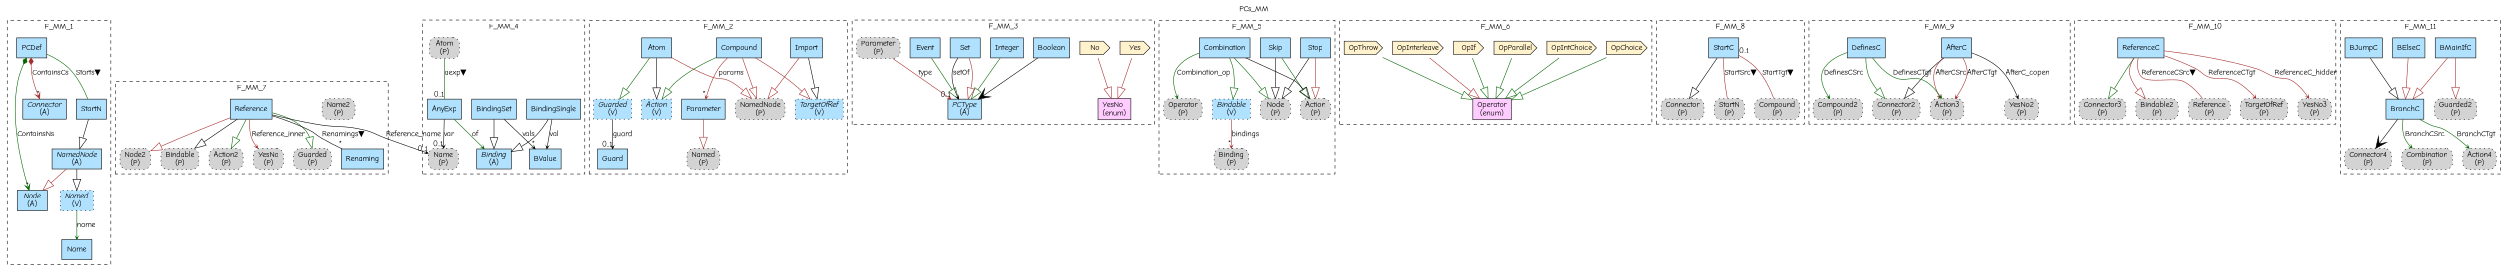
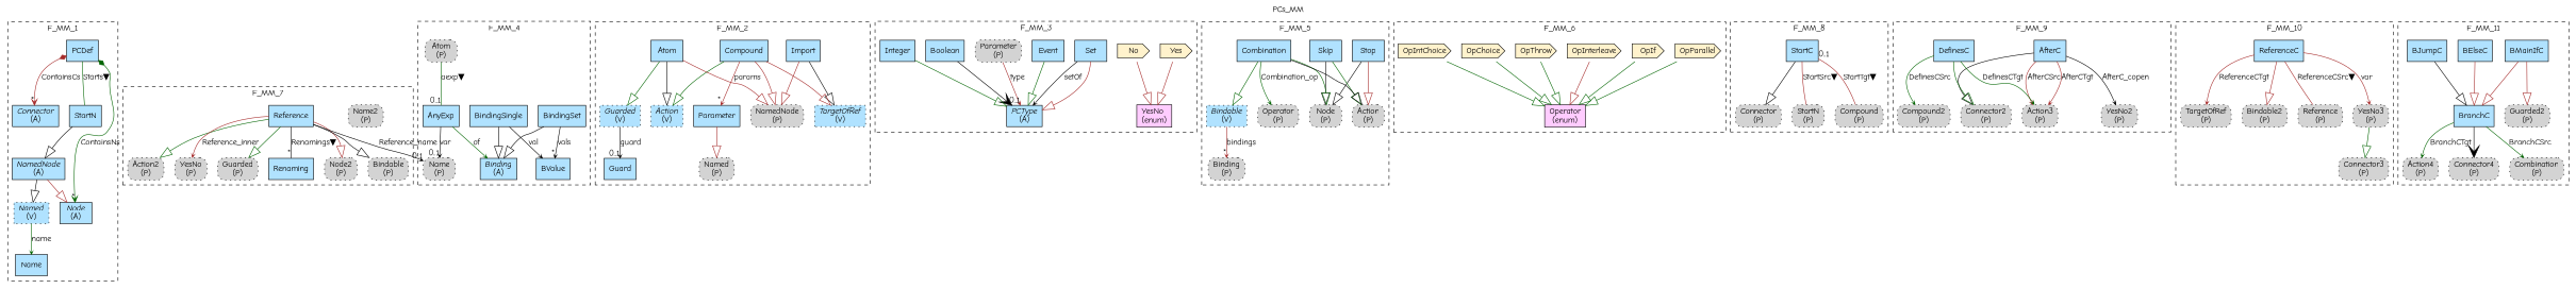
  digraph {
    fontname="Comic Neue"
    label=PCs_MM
    labelfontsize=12
    labelloc=tl
    node [fillcolor=lightskyblue1 fontname="Comic Neue" shape=record style=filled]
    edge [arrowhead=onormal arrowsize=2.0 color=brown fontname="Comic Neue"]
    n1 [label=<{<I>Node</I><br/>(A)}>]
    n2 [label=<{<I>NamedNode</I><br/>(A)}>]
    n3 [label=<{<I>Named</I><br/>(V)}> style="filled,dotted"]
    n4 [label=PCDef]
    n5 [label=<{<I>Connector</I><br/>(A)}>]
    n6 [label=StartN]
    n7 [label=Name]
    n8 [fillcolor=lightgray label=<Node2<br/>(P)> shape=box style="rounded,filled,dotted"]
    n9 [fillcolor=lightgray label=<Bindable<br/>(P)> shape=box style="rounded,filled,dotted"]
    n10 [fillcolor=lightgray label=<Action2<br/>(P)> shape=box style="rounded,filled,dotted"]
    n11 [fillcolor=lightgray label=<Name2<br/>(P)> shape=box style="rounded,filled,dotted"]
    n12 [fillcolor=lightgray label=<YesNo<br/>(P)> shape=box style="rounded,filled,dotted"]
    n13 [fillcolor=lightgray label=<Guarded<br/>(P)> shape=box style="rounded,filled,dotted"]
    n14 [label=Reference]
    n15 [label=Renaming]
    n16 [fillcolor=lightgray label=<NamedNode<br/>(P)> shape=box style="rounded,filled,dotted"]
    n17 [fillcolor=lightgray label=<Named<br/>(P)> shape=box style="rounded,filled,dotted"]
    n18 [label=Import]
    n19 [label=<{<I>TargetOfRef</I><br/>(V)}> style="filled,dotted"]
    n20 [label=Compound]
    n21 [label=<{<I>Action</I><br/>(V)}> style="filled,dotted"]
    n22 [label=Parameter]
    n23 [label=Atom]
    n24 [label=<{<I>Guarded</I><br/>(V)}> style="filled,dotted"]
    n25 [label=Guard]
    n26 [fillcolor=lightgray label=<Parameter<br/>(P)> shape=box style="rounded,filled,dotted"]
    n27 [label=<{<I>PCType</I><br/>(A)}>]
    n28 [fillcolor="#FFCCFF" label="YesNo\l(enum)"]
    n29 [fillcolor="#FFF2CC" label=Yes shape=cds]
    n30 [fillcolor="#FFF2CC" label=No shape=cds]
    n31 [label=Boolean]
    n32 [label=Integer]
    n33 [label=Event]
    n34 [label=Set]
    n35 [fillcolor=lightgray label=<Atom<br/>(P)> shape=box style="rounded,filled,dotted"]
    n36 [label=AnyExp]
    n37 [fillcolor=lightgray label=<Name<br/>(P)> shape=box style="rounded,filled,dotted"]
    n38 [label=<{<I>Binding</I><br/>(A)}>]
    n39 [label=BindingSet]
    n40 [label=BValue]
    n41 [label=BindingSingle]
    n42 [fillcolor=lightgray label=<Node<br/>(P)> shape=box style="rounded,filled,dotted"]
    n43 [fillcolor=lightgray label=<Binding<br/>(P)> shape=box style="rounded,filled,dotted"]
    n44 [fillcolor=lightgray label=<Action<br/>(P)> shape=box style="rounded,filled,dotted"]
    n45 [fillcolor=lightgray label=<Operator<br/>(P)> shape=box style="rounded,filled,dotted"]
    n46 [label=Stop]
    n47 [label=Skip]
    n48 [label=Combination]
    n49 [label=<{<I>Bindable</I><br/>(V)}> style="filled,dotted"]
    n50 [fillcolor="#FFCCFF" label="Operator\l(enum)"]
    n51 [fillcolor="#FFF2CC" label=OpChoice shape=cds]
    n52 [fillcolor="#FFF2CC" label=OpIntChoice shape=cds]
    n53 [fillcolor="#FFF2CC" label=OpParallel shape=cds]
    n54 [fillcolor="#FFF2CC" label=OpIf shape=cds]
    n55 [fillcolor="#FFF2CC" label=OpInterleave shape=cds]
    n56 [fillcolor="#FFF2CC" label=OpThrow shape=cds]
    n57 [fillcolor=lightgray label=<Connector<br/>(P)> shape=box style="rounded,filled,dotted"]
    n58 [label=StartC]
    n59 [fillcolor=lightgray label=<StartN<br/>(P)> shape=box style="rounded,filled,dotted"]
    n60 [fillcolor=lightgray label=<Compound<br/>(P)> shape=box style="rounded,filled,dotted"]
    n61 [fillcolor=lightgray label=<Connector2<br/>(P)> shape=box style="rounded,filled,dotted"]
    n62 [label=AfterC]
    n63 [fillcolor=lightgray label=<Action3<br/>(P)> shape=box style="rounded,filled,dotted"]
    n64 [fillcolor=lightgray label=<YesNo2<br/>(P)> shape=box style="rounded,filled,dotted"]
    n65 [label=DefinesC]
    n66 [fillcolor=lightgray label=<Compound2<br/>(P)> shape=box style="rounded,filled,dotted"]
    n67 [label=ReferenceC]
    n68 [fillcolor=lightgray label=<Connector3<br/>(P)> shape=box style="rounded,filled,dotted"]
    n69 [fillcolor=lightgray label=<Bindable2<br/>(P)> shape=box style="rounded,filled,dotted"]
    n70 [fillcolor=lightgray label=<Reference<br/>(P)> shape=box style="rounded,filled,dotted"]
    n71 [fillcolor=lightgray label=<TargetOfRef<br/>(P)> shape=box style="rounded,filled,dotted"]
    n72 [fillcolor=lightgray label=<YesNo3<br/>(P)> shape=box style="rounded,filled,dotted"]
    n73 [fillcolor=lightgray label=<Connector4<br/>(P)> shape=box style="rounded,filled,dotted"]
    n74 [fillcolor=lightgray label=<Combination<br/>(P)> shape=box style="rounded,filled,dotted"]
    n75 [fillcolor=lightgray label=<Action4<br/>(P)> shape=box style="rounded,filled,dotted"]
    n76 [fillcolor=lightgray label=<Guarded2<br/>(P)> shape=box style="rounded,filled,dotted"]
    n77 [label=BMainIfC]
    n78 [label=BranchC]
    n79 [label=BElseC]
    n80 [label=BJumpC]
    subgraph cluster_1 {
      label=F_MM_1
      style=dashed
      n1
      n2
      n3
      n4
      n5
      n6
      n7
    }
    subgraph cluster_2 {
      label=F_MM_7
      style=dashed
      n8
      n9
      n10
      n11
      n12
      n13
      n14
      n15
    }
    subgraph cluster_3 {
      label=F_MM_2
      style=dashed
      n16
      n17
      n18
      n19
      n20
      n21
      n22
      n23
      n24
      n25
    }
    subgraph cluster_4 {
      label=F_MM_3
      style=dashed
      n26
      n27
      n28
      n29
      n30
      n31
      n32
      n33
      n34
    }
    subgraph cluster_5 {
      label=F_MM_4
      style=dashed
      n35
      n36
      n37
      n38
      n39
      n40
      n41
    }
    subgraph cluster_6 {
      label=F_MM_5
      style=dashed
      n42
      n43
      n44
      n45
      n46
      n47
      n48
      n49
    }
    subgraph cluster_7 {
      label=F_MM_6
      style=dashed
      n50
      n51
      n52
      n53
      n54
      n55
      n56
    }
    subgraph cluster_8 {
      label=F_MM_8
      style=dashed
      n57
      n58
      n59
      n60
    }
    subgraph cluster_9 {
      label=F_MM_9
      style=dashed
      n61
      n62
      n63
      n64
      n65
      n66
    }
    subgraph cluster_10 {
      label=F_MM_10
      style=dashed
      n67
      n68
      n69
      n70
      n71
      n72
    }
    subgraph cluster_11 {
      label=F_MM_11
      style=dashed
      n73
      n74
      n75
      n76
      n77
      n78
      n79
      n80
    }
    n2 -> n1
    n2 -> n3 [color=black]
    n3 -> n7 [arrowhead=vee arrowsize=.5 color=darkgreen label=name]
    n4 -> n1 [arrowhead=vee arrowtail=diamond color=darkgreen dir=both headlabel="*" label=ContainsNs arrowsize=""]
    n4 -> n5 [arrowhead=vee arrowtail=diamond dir=both headlabel="*" label=ContainsCs arrowsize=""]
    n4 -> n6 [color=darkgreen dir=none label="Starts▼" arrowhead="" arrowsize=""]
    n6 -> n2 [color=black]
    n14 -> n8
    n14 -> n9 [color=black]
    n14 -> n10 [color=darkgreen]
    n14 -> n12 [arrowhead=vee arrowsize=.5 label=Reference_inner]
    n14 -> n13 [color=darkgreen]
    n14 -> n15 [color=black dir=none headlabel="*" label="Renamings▼" arrowhead="" arrowsize=""]
    n14 -> n37 [arrowhead=vee arrowsize=.5 color=black headlabel="0..1" label=Reference_name]
    n18 -> n16
    n18 -> n19 [color=black]
    n20 -> n16
    n20 -> n19
    n20 -> n21 [color=darkgreen]
    n20 -> n22 [arrowhead=vee arrowsize=.5 headlabel="*" label=params]
    n22 -> n17
    n23 -> n16
    n23 -> n21 [color=black]
    n23 -> n24 [color=darkgreen]
    n24 -> n25 [arrowhead=vee arrowsize=.5 color=black headlabel="0..1" label=guard]
    n26 -> n27 [arrowhead=vee arrowsize=.5 headlabel="0..1" label=type]
    n29 -> n28
    n30 -> n28
    n31 -> n27 [arrowhead=vee color=black]
    n32 -> n27 [color=darkgreen]
    n33 -> n27 [color=darkgreen]
    n34 -> n27
    n34 -> n27 [arrowhead=vee arrowsize=.5 color=black label=setOf]
    n35 -> n36 [color=darkgreen dir=none headlabel="0..1" label="aexp▼" arrowhead="" arrowsize=""]
    n36 -> n37 [arrowhead=vee arrowsize=.5 color=black headlabel="0..1" label=var]
    n36 -> n38 [arrowhead=vee arrowsize=.5 color=darkgreen label=of]
    n39 -> n38 [color=black]
    n39 -> n40 [arrowhead=vee arrowsize=.5 color=black headlabel="*" label=vals]
    n41 -> n38 [color=black]
    n41 -> n40 [arrowhead=vee arrowsize=.5 color=black label=val]
    n46 -> n42 [color=black]
    n46 -> n44
    n47 -> n42 [color=black]
    n47 -> n44 [color=darkgreen]
    n48 -> n42 [color=darkgreen]
    n48 -> n44 [color=black]
    n48 -> n45 [arrowhead=vee arrowsize=.5 color=darkgreen label=Combination_op]
    n48 -> n49 [color=darkgreen]
    n49 -> n43 [arrowhead=vee arrowsize=.5 headlabel="*" label=bindings]
    n51 -> n50 [color=darkgreen]
    n52 -> n50 [color=darkgreen]
    n53 -> n50 [color=darkgreen]
    n54 -> n50 [color=darkgreen]
    n55 -> n50
    n56 -> n50 [color=darkgreen]
    n58 -> n57 [color=black]
    n58 -> n59 [dir=none label="StartSrc▼" arrowhead="" arrowsize=""]
    n58 -> n60 [dir=none label="StartTgt▼" taillabel="0..1" arrowhead="" arrowsize=""]
    n62 -> n61 [color=black]
    n62 -> n63 [arrowhead=vee arrowsize=.5 label=AfterCSrc]
    n62 -> n63 [arrowhead=vee arrowsize=.5 label=AfterCTgt]
    n62 -> n64 [arrowhead=vee arrowsize=.5 color=black label=AfterC_copen]
    n65 -> n61 [color=darkgreen]
    n65 -> n63 [arrowhead=vee arrowsize=.5 color=darkgreen label=DefinesCTgt]
    n65 -> n66 [arrowhead=vee arrowsize=.5 color=darkgreen label=DefinesCSrc]
-   n67 -> n68 [color=darkgreen]
+   n72 -> n68 [color=darkgreen]
    n67 -> n69
    n67 -> n70 [dir=none label="ReferenceCSrc▼" arrowhead="" arrowsize=""]
    n67 -> n71 [arrowhead=vee arrowsize=.5 label=ReferenceCTgt]
-   n67 -> n72 [arrowhead=vee arrowsize=.5 label=ReferenceC_hidden]
+   n67 -> n72 [arrowhead=vee arrowsize=.5 label=var]
    n77 -> n76
    n77 -> n78
    n78 -> n73 [arrowhead=vee color=black]
    n78 -> n74 [arrowhead=vee arrowsize=.5 color=darkgreen label=BranchCSrc]
    n78 -> n75 [arrowhead=vee arrowsize=.5 color=darkgreen label=BranchCTgt]
    n79 -> n78
    n80 -> n78 [color=black]
  }
